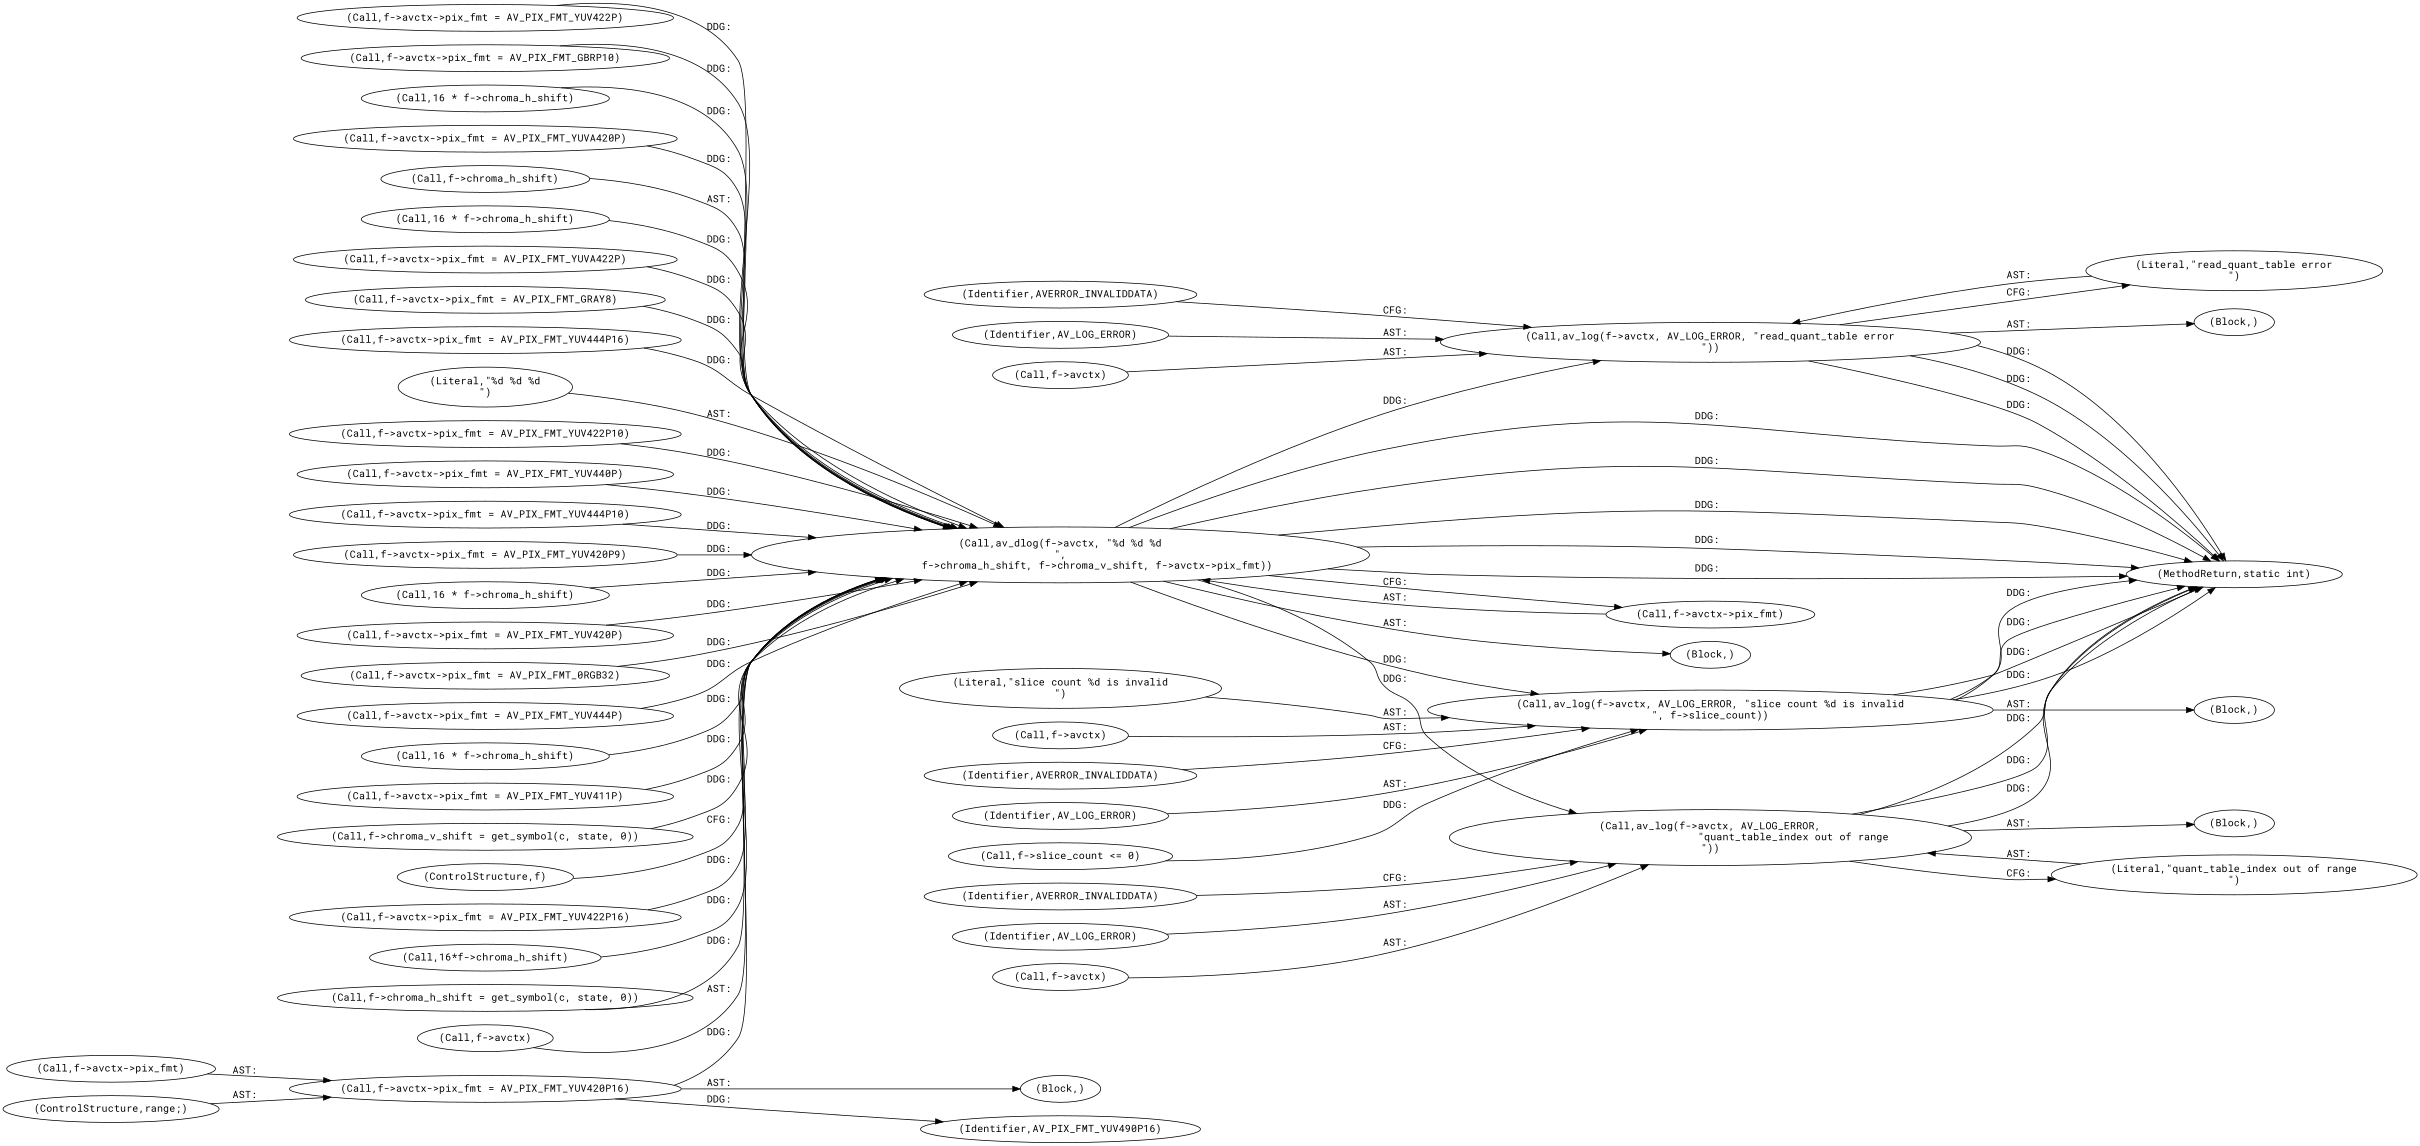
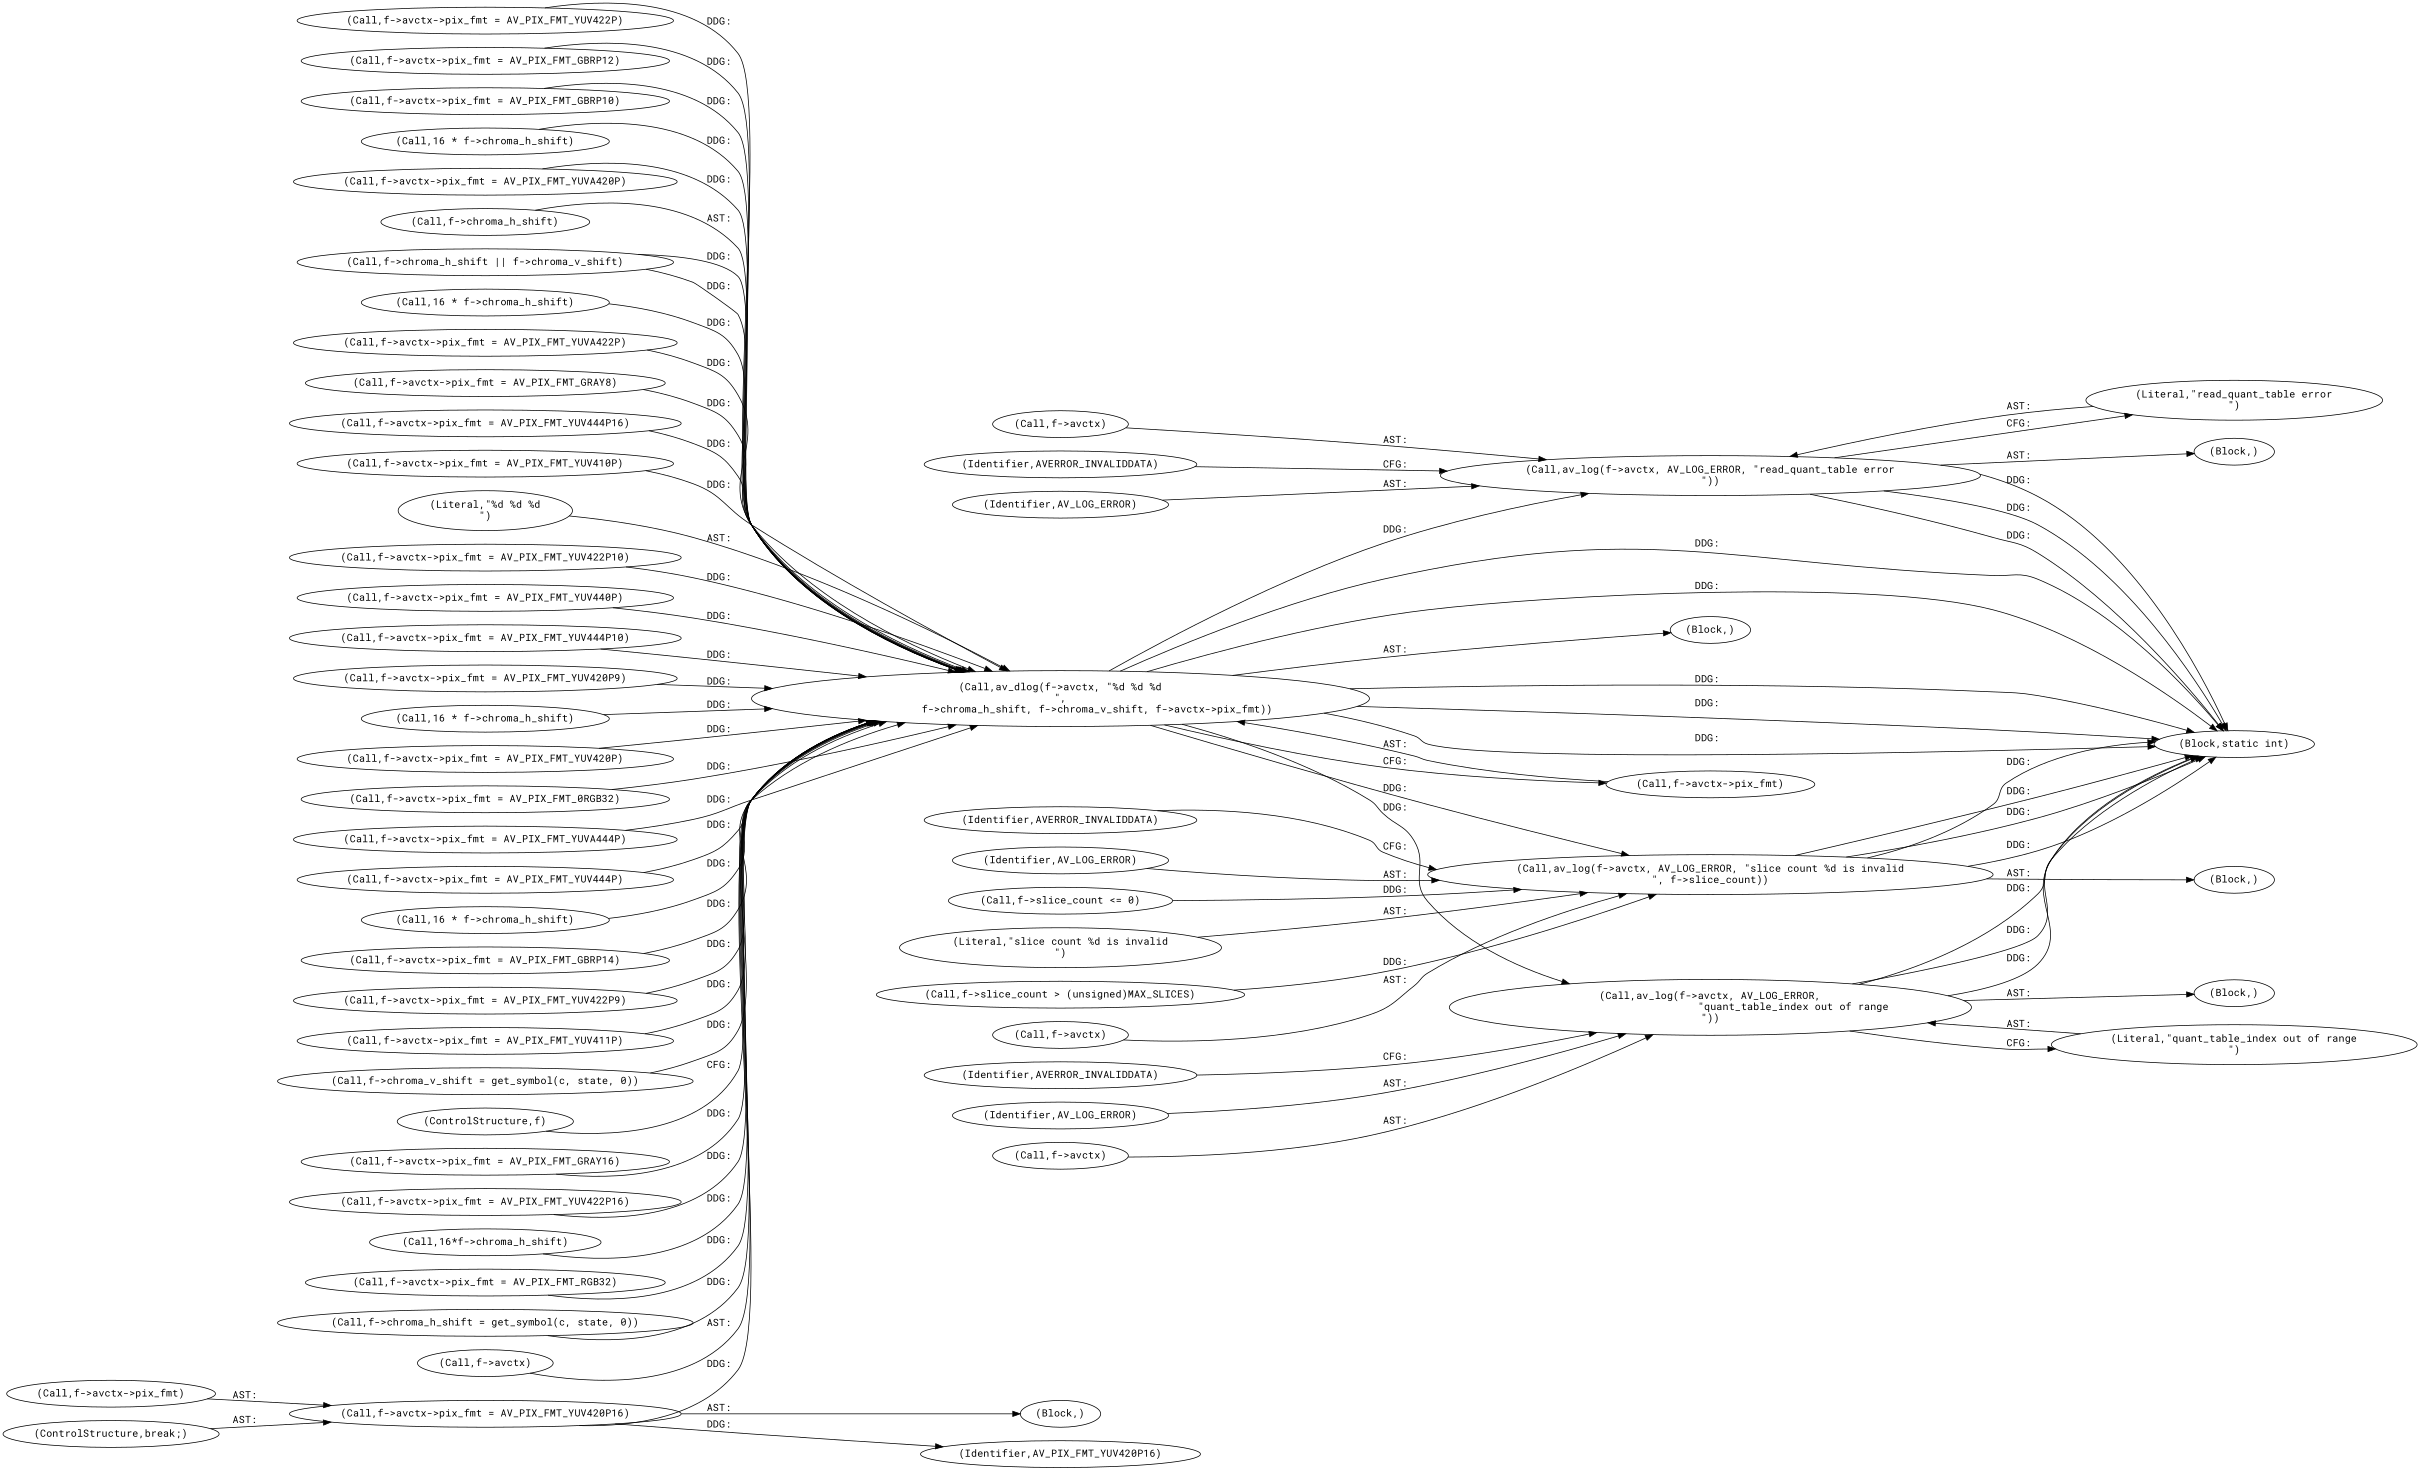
  digraph {
    fontname="Roboto Mono"
    rankdir=LR
    node [fontname="Roboto Mono"]
    edge [fontname="Roboto Mono"]
    n1 [label="(Call,f->avctx->pix_fmt = AV_PIX_FMT_YUV420P16)"]
    n2 [label="(Call,av_dlog(f->avctx, \"%d %d %d\n\",\n            f->chroma_h_shift, f->chroma_v_shift, f->avctx->pix_fmt))"]
    n3 [label="(Block,)"]
-   n4 [label="(Identifier,AV_PIX_FMT_YUV490P16)"]
-   n5 [label="(MethodReturn,static int)"]
+   n4 [label="(Identifier,AV_PIX_FMT_YUV420P16)"]
+   n5 [label="(Block,static int)"]
    n6 [label="(Call,av_log(f->avctx, AV_LOG_ERROR, \"read_quant_table error\n\"))"]
    n7 [label="(Call,av_log(f->avctx, AV_LOG_ERROR, \"slice count %d is invalid\n\", f->slice_count))"]
    n8 [label="(Call,av_log(f->avctx, AV_LOG_ERROR,\n                           \"quant_table_index out of range\n\"))"]
    n9 [label="(Call,f->avctx->pix_fmt)"]
    n10 [label="(Block,)"]
    n11 [label="(Literal,\"read_quant_table error\n\")"]
    n12 [label="(Block,)"]
    n13 [label="(Block,)"]
    n14 [label="(Block,)"]
    n15 [label="(Literal,\"quant_table_index out of range\n\")"]
+   n16 [label="(Call,f->avctx->pix_fmt = AV_PIX_FMT_GBRP12)"]
    n17 [label="(Call,f->avctx->pix_fmt = AV_PIX_FMT_GBRP10)"]
    n18 [label="(Call,16 * f->chroma_h_shift)"]
    n19 [label="(Call,f->avctx->pix_fmt = AV_PIX_FMT_YUVA420P)"]
    n20 [label="(Call,f->chroma_h_shift)"]
+   n21 [label="(Call,f->chroma_h_shift || f->chroma_v_shift)"]
    n22 [label="(Call,16 * f->chroma_h_shift)"]
    n23 [label="(Call,f->avctx->pix_fmt = AV_PIX_FMT_YUVA422P)"]
    n24 [label="(Call,f->avctx->pix_fmt = AV_PIX_FMT_GRAY8)"]
    n25 [label="(Call,f->avctx->pix_fmt = AV_PIX_FMT_YUV444P16)"]
+   n26 [label="(Call,f->avctx->pix_fmt = AV_PIX_FMT_YUV410P)"]
    n27 [label="(Identifier,AV_LOG_ERROR)"]
    n28 [label="(Literal,\"%d %d %d\n\")"]
    n29 [label="(Call,f->avctx)"]
    n30 [label="(Call,f->avctx->pix_fmt = AV_PIX_FMT_YUV422P10)"]
    n31 [label="(Call,f->avctx->pix_fmt = AV_PIX_FMT_YUV440P)"]
    n32 [label="(Call,f->avctx->pix_fmt = AV_PIX_FMT_YUV444P10)"]
    n33 [label="(Call,f->avctx->pix_fmt = AV_PIX_FMT_YUV420P9)"]
    n34 [label="(Call,16 * f->chroma_h_shift)"]
    n35 [label="(Call,f->avctx->pix_fmt = AV_PIX_FMT_YUV420P)"]
    n36 [label="(Call,f->avctx)"]
    n37 [label="(Identifier,AVERROR_INVALIDDATA)"]
    n38 [label="(Call,f->avctx->pix_fmt)"]
    n39 [label="(Call,f->avctx->pix_fmt = AV_PIX_FMT_0RGB32)"]
+   n40 [label="(Call,f->avctx->pix_fmt = AV_PIX_FMT_YUVA444P)"]
    n41 [label="(Call,f->avctx->pix_fmt = AV_PIX_FMT_YUV444P)"]
    n42 [label="(Call,16 * f->chroma_h_shift)"]
    n43 [label="(Identifier,AV_LOG_ERROR)"]
+   n44 [label="(Call,f->avctx->pix_fmt = AV_PIX_FMT_GBRP14)"]
+   n45 [label="(Call,f->avctx->pix_fmt = AV_PIX_FMT_YUV422P9)"]
    n46 [label="(Call,f->avctx->pix_fmt = AV_PIX_FMT_YUV411P)"]
    n47 [label="(Call,f->slice_count <= 0)"]
    n48 [label="(Call,f->chroma_v_shift = get_symbol(c, state, 0))"]
    n49 [label="(Identifier,AVERROR_INVALIDDATA)"]
    n50 [label="(Literal,\"slice count %d is invalid\n\")"]
+   n51 [label="(Call,f->slice_count > (unsigned)MAX_SLICES)"]
    n52 [label="(ControlStructure,f)"]
+   n53 [label="(Call,f->avctx->pix_fmt = AV_PIX_FMT_GRAY16)"]
    n54 [label="(Call,f->avctx)"]
    n55 [label="(Call,f->avctx->pix_fmt = AV_PIX_FMT_YUV422P16)"]
    n56 [label="(Identifier,AV_LOG_ERROR)"]
    n57 [label="(Call,16*f->chroma_h_shift)"]
-   n59 [label="(ControlStructure,range;)"]
+   n58 [label="(Call,f->avctx->pix_fmt = AV_PIX_FMT_RGB32)"]
+   n59 [label="(ControlStructure,break;)"]
    n60 [label="(Call,f->chroma_h_shift = get_symbol(c, state, 0))"]
    n61 [label="(Call,f->avctx)"]
    n62 [label="(Call,f->avctx->pix_fmt = AV_PIX_FMT_YUV422P)"]
    n63 [label="(Identifier,AVERROR_INVALIDDATA)"]
    n1 -> n2 [label="DDG: "]
    n1 -> n3 [label="AST: "]
    n1 -> n4 [label="DDG: "]
    n2 -> n5 [label="DDG: "]
    n2 -> n5 [label="DDG: "]
    n2 -> n5 [label="DDG: "]
    n2 -> n5 [label="DDG: "]
    n2 -> n5 [label="DDG: "]
    n2 -> n6 [label="DDG: "]
    n2 -> n7 [label="DDG: "]
    n2 -> n8 [label="DDG: "]
    n2 -> n9 [label="CFG: "]
    n2 -> n10 [label="AST: "]
    n6 -> n5 [label="DDG: "]
    n6 -> n5 [label="DDG: "]
    n6 -> n5 [label="DDG: "]
    n6 -> n11 [label="CFG: "]
    n6 -> n12 [label="AST: "]
    n7 -> n5 [label="DDG: "]
    n7 -> n5 [label="DDG: "]
    n7 -> n5 [label="DDG: "]
    n7 -> n5 [label="DDG: "]
    n7 -> n13 [label="AST: "]
    n8 -> n5 [label="DDG: "]
    n8 -> n5 [label="DDG: "]
    n8 -> n5 [label="DDG: "]
    n8 -> n14 [label="AST: "]
    n8 -> n15 [label="CFG: "]
    n9 -> n2 [label="AST: "]
    n11 -> n6 [label="AST: "]
    n15 -> n8 [label="AST: "]
+   n16 -> n2 [label="DDG: "]
    n17 -> n2 [label="DDG: "]
    n18 -> n2 [label="DDG: "]
    n19 -> n2 [label="DDG: "]
    n20 -> n2 [label="AST: "]
+   n21 -> n2 [label="DDG: "]
+   n21 -> n2 [label="DDG: "]
    n22 -> n2 [label="DDG: "]
    n23 -> n2 [label="DDG: "]
    n24 -> n2 [label="DDG: "]
    n25 -> n2 [label="DDG: "]
+   n26 -> n2 [label="DDG: "]
    n27 -> n6 [label="AST: "]
    n28 -> n2 [label="AST: "]
    n29 -> n8 [label="AST: "]
    n30 -> n2 [label="DDG: "]
    n31 -> n2 [label="DDG: "]
    n32 -> n2 [label="DDG: "]
    n33 -> n2 [label="DDG: "]
    n34 -> n2 [label="DDG: "]
    n35 -> n2 [label="DDG: "]
    n36 -> n6 [label="AST: "]
    n37 -> n8 [label="CFG: "]
    n38 -> n1 [label="AST: "]
    n39 -> n2 [label="DDG: "]
+   n40 -> n2 [label="DDG: "]
    n41 -> n2 [label="DDG: "]
    n42 -> n2 [label="DDG: "]
    n43 -> n7 [label="AST: "]
+   n44 -> n2 [label="DDG: "]
+   n45 -> n2 [label="DDG: "]
    n46 -> n2 [label="DDG: "]
    n47 -> n7 [label="DDG: "]
    n48 -> n2 [label="DDG: "]
    n49 -> n6 [label="CFG: "]
    n50 -> n7 [label="AST: "]
+   n51 -> n7 [label="DDG: "]
    n52 -> n2 [label="CFG: "]
+   n53 -> n2 [label="DDG: "]
    n54 -> n7 [label="AST: "]
    n55 -> n2 [label="DDG: "]
    n56 -> n8 [label="AST: "]
    n57 -> n2 [label="DDG: "]
+   n58 -> n2 [label="DDG: "]
    n59 -> n1 [label="AST: "]
    n60 -> n2 [label="DDG: "]
    n61 -> n2 [label="AST: "]
    n62 -> n2 [label="DDG: "]
    n63 -> n7 [label="CFG: "]
  }
